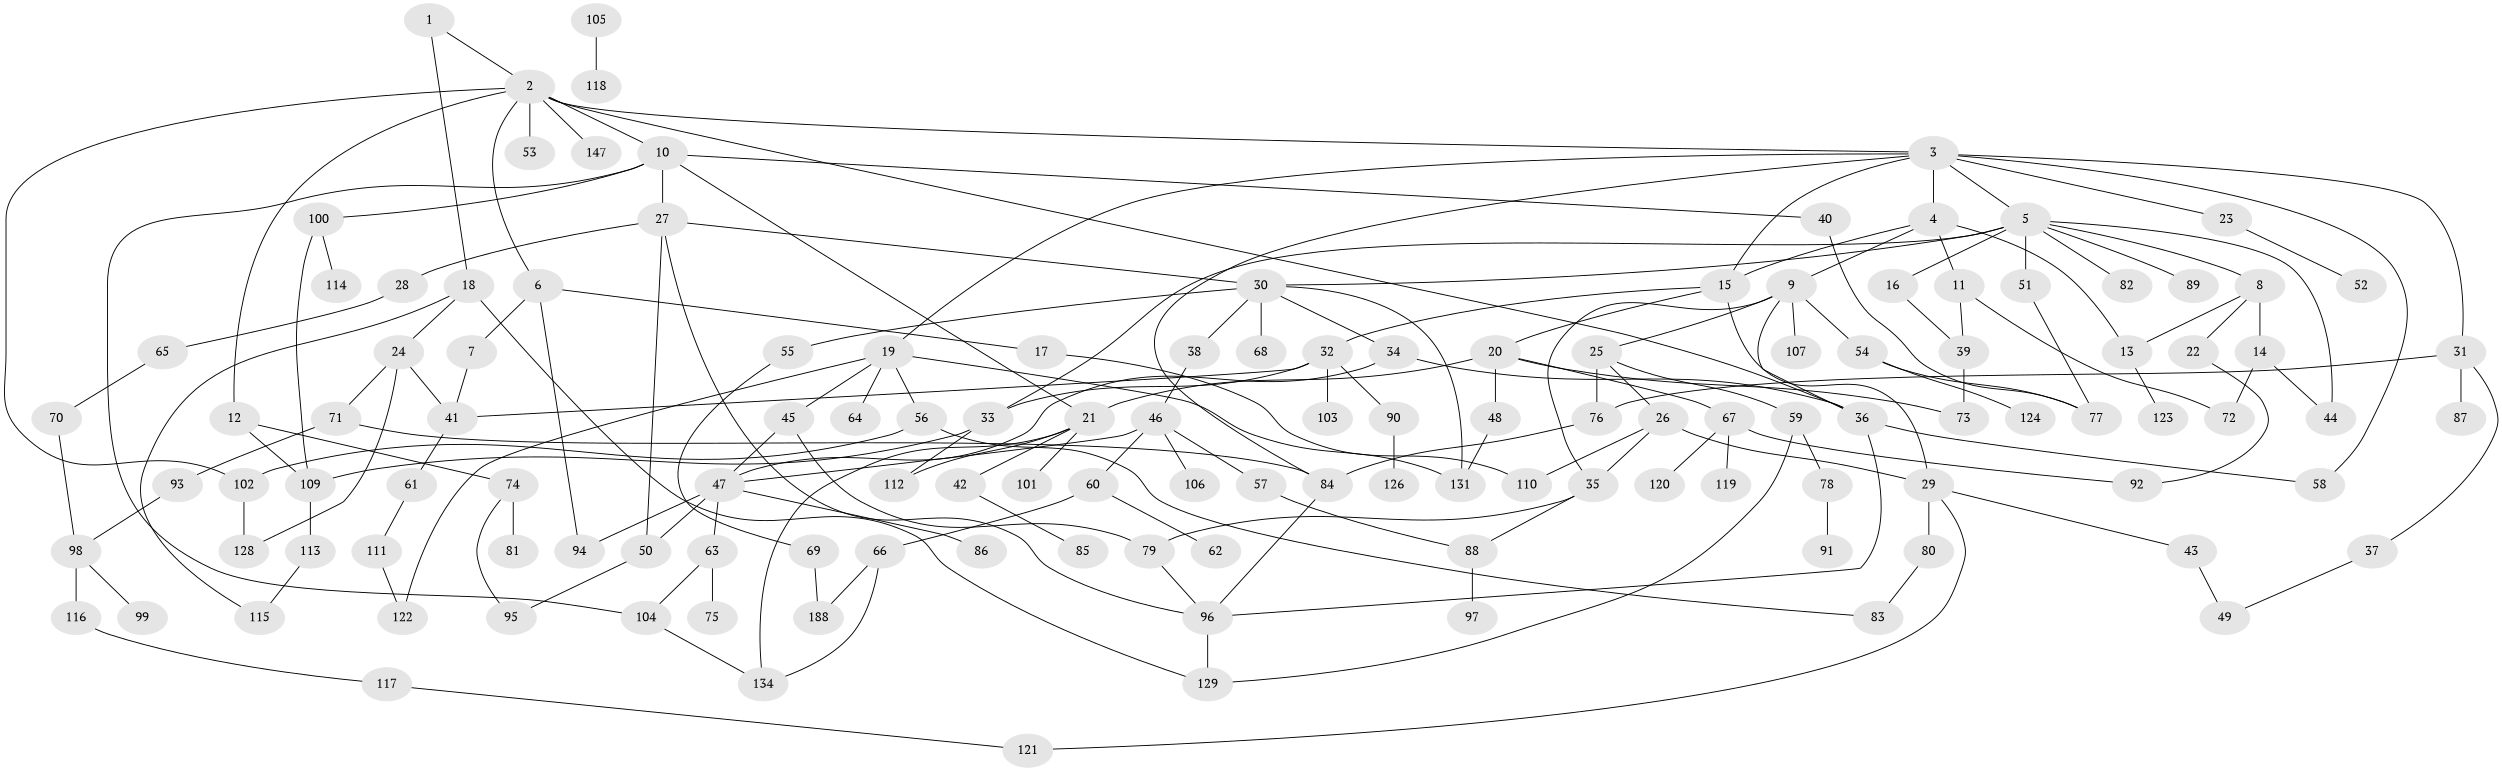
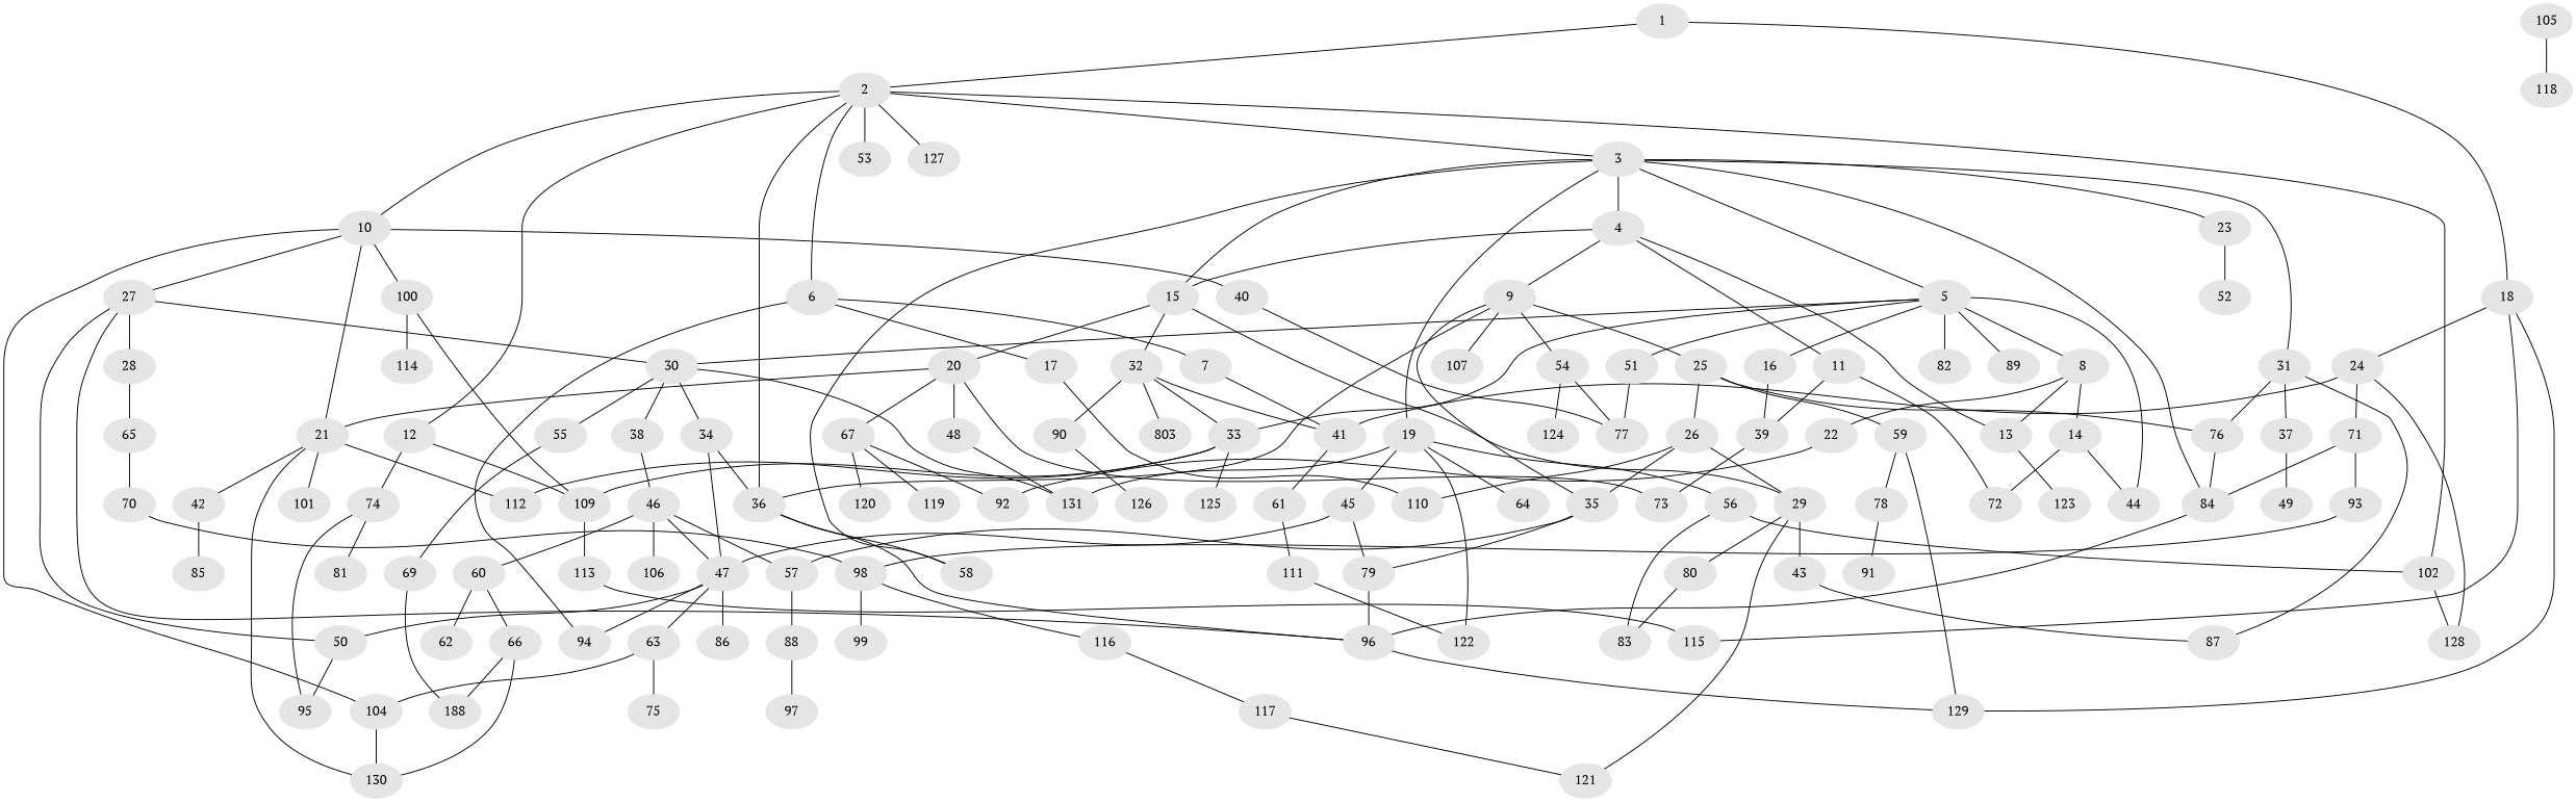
  graph {
    fontname="PT Serif"
    node [color=gray90 fontname="PT Serif" style=filled]
    edge [fontname="PT Serif"]
    1
    2
    18
    3
    6
    10
    12
    36
    53
    102
-   127 [label=147]
+   127
    24
    115
    129
    4
    5
    15
    19
    23
    31
    58
    84
    7
    17
    94
    21
    27
    40
    100
    104
    74
    109
    96
    128
    9
    11
    13
    8
    16
    30
    33
    44
    51
    82
    89
    20
    29
    32
    45
    56
    64
    122
    131
    52
    76
    37
    87
    25
    35
    54
    107
    39
    72
    123
    14
    22
    34
    38
    55
-   68
    112
+   125
    77
    41
    110
    61
    92
    26
    59
    57
    79
    124
    42
    101
-   130 [label=134]
+   130
    28
    50
    114
    73
    95
    81
    113
    48
    67
    43
    80
    121
    90
-   103
+   103 [label=803]
    71
    47
    83
    119
    120
    85
    93
    78
    65
    88
    70
    46
    69
    49
    126
    63
    86
    60
    106
    111
    62
    66
    75
    n123 [label=188]
    97
    91
    105
    118
    98
    99
    116
    117
    1 -- 2
    1 -- 18
    2 -- 3
    2 -- 6
    2 -- 10
    2 -- 12
    2 -- 36
    2 -- 53
    2 -- 102
    2 -- 127
    18 -- 24
    18 -- 115
    18 -- 129
    3 -- 4
    3 -- 5
    3 -- 15
    3 -- 19
    3 -- 23
    3 -- 31
    3 -- 58
    3 -- 84
    6 -- 7
    6 -- 17
    6 -- 94
    10 -- 21
    10 -- 27
    10 -- 40
    10 -- 100
    10 -- 104
    12 -- 74
    12 -- 109
    36 -- 58
    36 -- 96
    102 -- 128
    24 -- 128
    24 -- 41
    24 -- 71
    4 -- 15
    4 -- 9
    4 -- 11
    4 -- 13
    5 -- 8
    5 -- 16
    5 -- 30
    5 -- 33
    5 -- 44
    5 -- 51
    5 -- 82
    5 -- 89
    15 -- 20
    15 -- 29
    15 -- 32
    19 -- 45
    19 -- 56
    19 -- 64
    19 -- 122
    19 -- 131
    23 -- 52
    31 -- 76
    31 -- 37
    31 -- 87
    84 -- 96
    7 -- 41
    17 -- 110
    21 -- 112
    21 -- 42
    21 -- 101
    21 -- 130
    27 -- 96
    27 -- 30
    27 -- 28
    27 -- 50
    40 -- 77
    100 -- 109
    100 -- 114
    104 -- 130
    74 -- 95
    74 -- 81
    109 -- 113
    96 -- 129
    9 -- 36
    9 -- 25
    9 -- 35
    9 -- 54
    9 -- 107
    11 -- 39
    11 -- 72
    13 -- 123
    8 -- 13
    8 -- 14
    8 -- 22
    16 -- 39
    30 -- 131
    30 -- 34
    30 -- 38
    30 -- 55
-   30 -- 68
    33 -- 109
    33 -- 112
+   33 -- 125
    51 -- 77
    20 -- 21
    20 -- 73
    20 -- 48
    20 -- 67
    29 -- 43
    29 -- 80
    29 -- 121
    32 -- 33
    32 -- 41
    32 -- 90
    32 -- 103
    45 -- 79
    45 -- 47
    56 -- 102
    56 -- 83
    76 -- 84
    37 -- 49
    25 -- 76
    25 -- 26
    25 -- 59
-   35 -- 88
+   35 -- 57
    35 -- 79
    54 -- 77
    54 -- 124
    39 -- 73
    14 -- 44
    14 -- 72
    22 -- 92
    34 -- 36
    34 -- 47
    38 -- 46
    55 -- 69
    41 -- 61
    61 -- 111
    26 -- 29
    26 -- 35
    26 -- 110
    59 -- 129
    59 -- 78
    57 -- 88
    79 -- 96
    42 -- 85
    28 -- 65
    50 -- 95
    113 -- 115
    48 -- 131
    67 -- 92
    67 -- 119
    67 -- 120
-   43 -- 49
+   43 -- 87
    80 -- 83
    90 -- 126
    71 -- 84
    71 -- 93
    47 -- 94
    47 -- 50
    47 -- 63
    47 -- 86
    93 -- 98
    78 -- 91
    65 -- 70
    88 -- 97
    70 -- 98
    46 -- 57
    46 -- 47
    46 -- 60
    46 -- 106
    69 -- n123
    63 -- 104
    63 -- 75
    60 -- 62
    60 -- 66
    111 -- 122
    66 -- 130
    66 -- n123
    105 -- 118
    98 -- 99
    98 -- 116
    116 -- 117
    117 -- 121
  }
